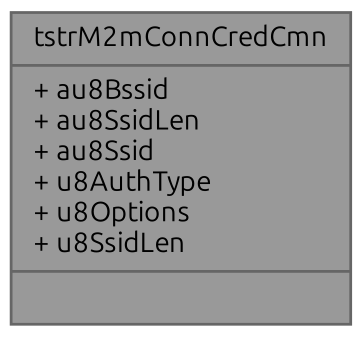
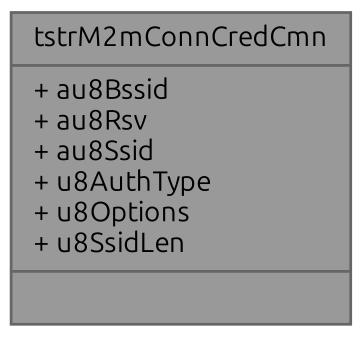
  digraph {
    fontname=Ubuntu
-   n1 [color=gray40 fillcolor=grey60 fontcolor=black fontname=Ubuntu fontsize=10 height=0.2 label="{tstrM2mConnCredCmn\n|+ au8Bssid\l+ au8SsidLen\l+ au8Ssid\l+ u8AuthType\l+ u8Options\l+ u8SsidLen\l|}" shape=record style=filled width=0.4]
+   n1 [color=gray40 fillcolor=grey60 fontcolor=black fontname=Ubuntu fontsize=10 height=0.2 label="{tstrM2mConnCredCmn\n|+ au8Bssid\l+ au8Rsv\l+ au8Ssid\l+ u8AuthType\l+ u8Options\l+ u8SsidLen\l|}" shape=record style=filled width=0.4]
  }
